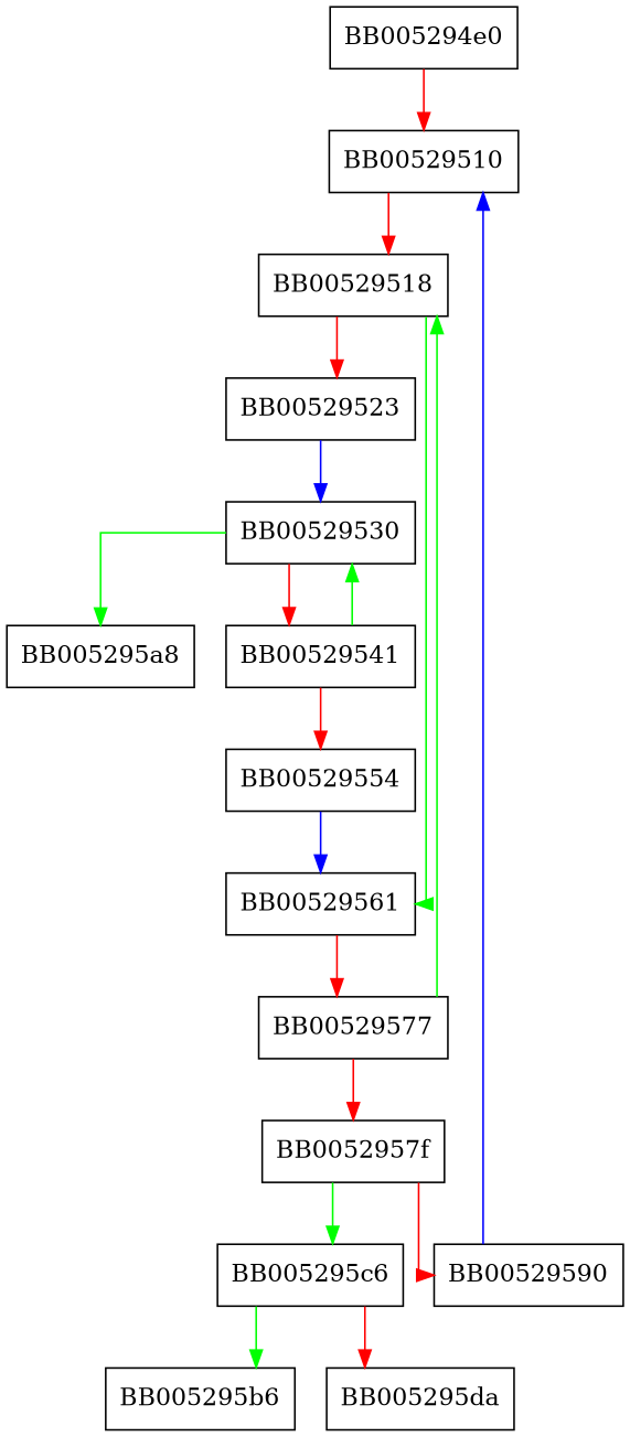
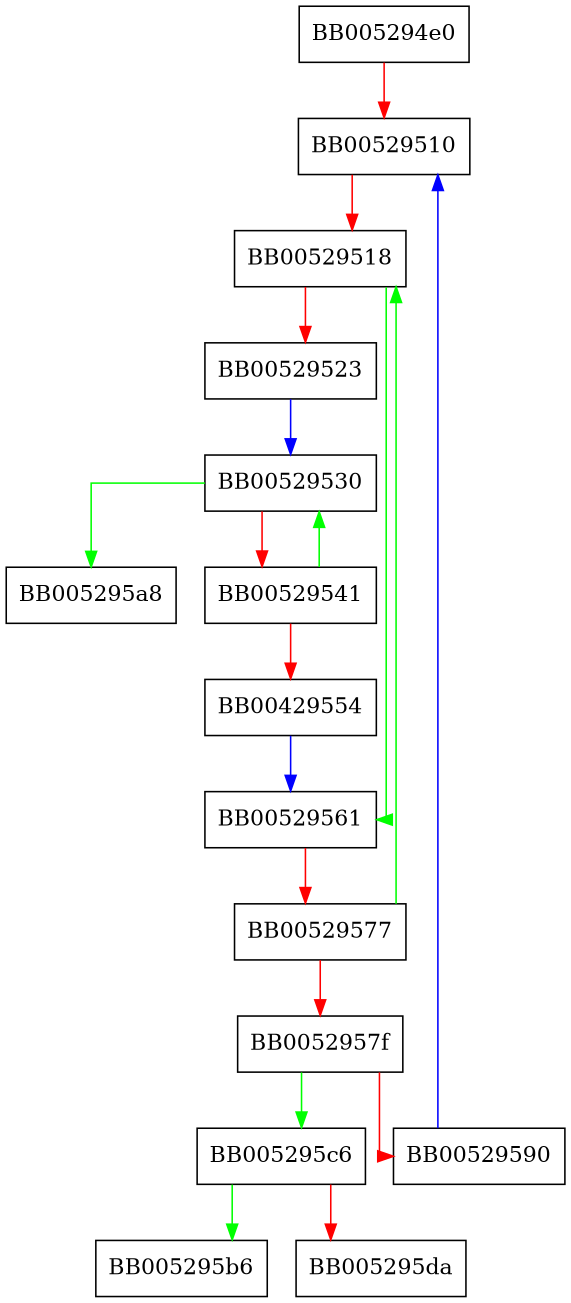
  digraph {
    splines=ortho
    node [shape=box]
    edge [color=red]
    BB005294e0
    BB00529510
    BB00529518
    BB0052957f
    BB005295c6
    BB00529590
    BB00529561
    BB00529523
    BB005295b6
    BB005295da
    BB00529577
    BB00529530
    BB005295a8
    BB00529541
-   BB00529554
+   BB00529554 [label=BB00429554]
    BB005294e0 -> BB00529510
    BB00529510 -> BB00529518
    BB00529518 -> BB00529561 [color=green]
    BB00529518 -> BB00529523
    BB0052957f -> BB005295c6 [color=green]
    BB0052957f -> BB00529590
    BB005295c6 -> BB005295b6 [color=green]
    BB005295c6 -> BB005295da
    BB00529590 -> BB00529510 [color=blue]
    BB00529561 -> BB00529577
    BB00529523 -> BB00529530 [color=blue]
    BB00529577 -> BB00529518 [color=green]
    BB00529577 -> BB0052957f
    BB00529530 -> BB005295a8 [color=green]
    BB00529530 -> BB00529541
    BB00529541 -> BB00529530 [color=green]
    BB00529541 -> BB00529554
    BB00529554 -> BB00529561 [color=blue]
  }
